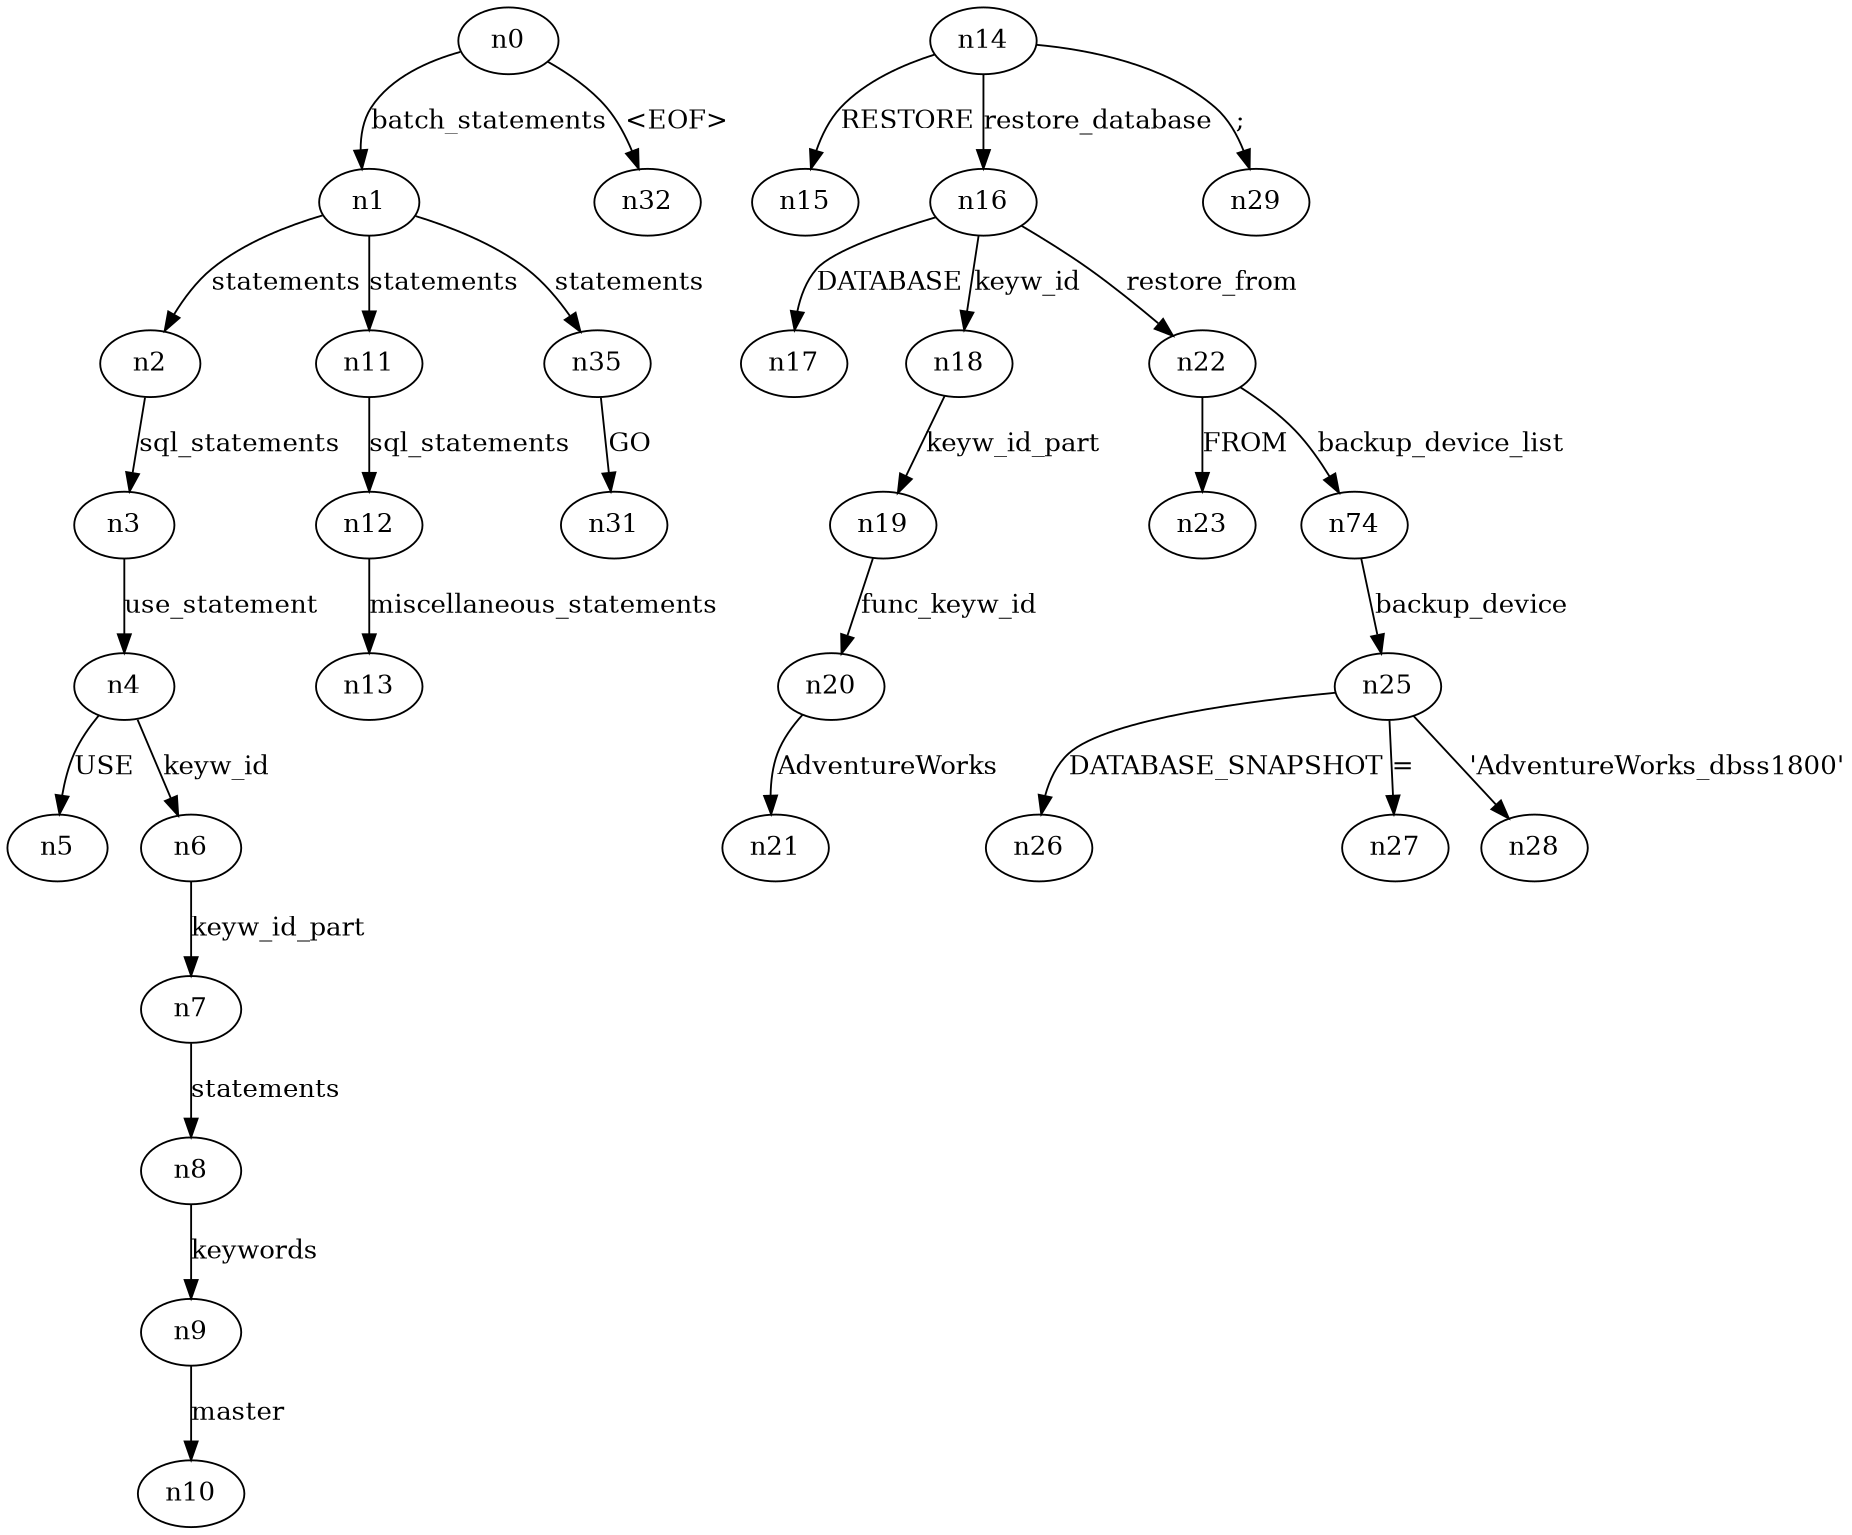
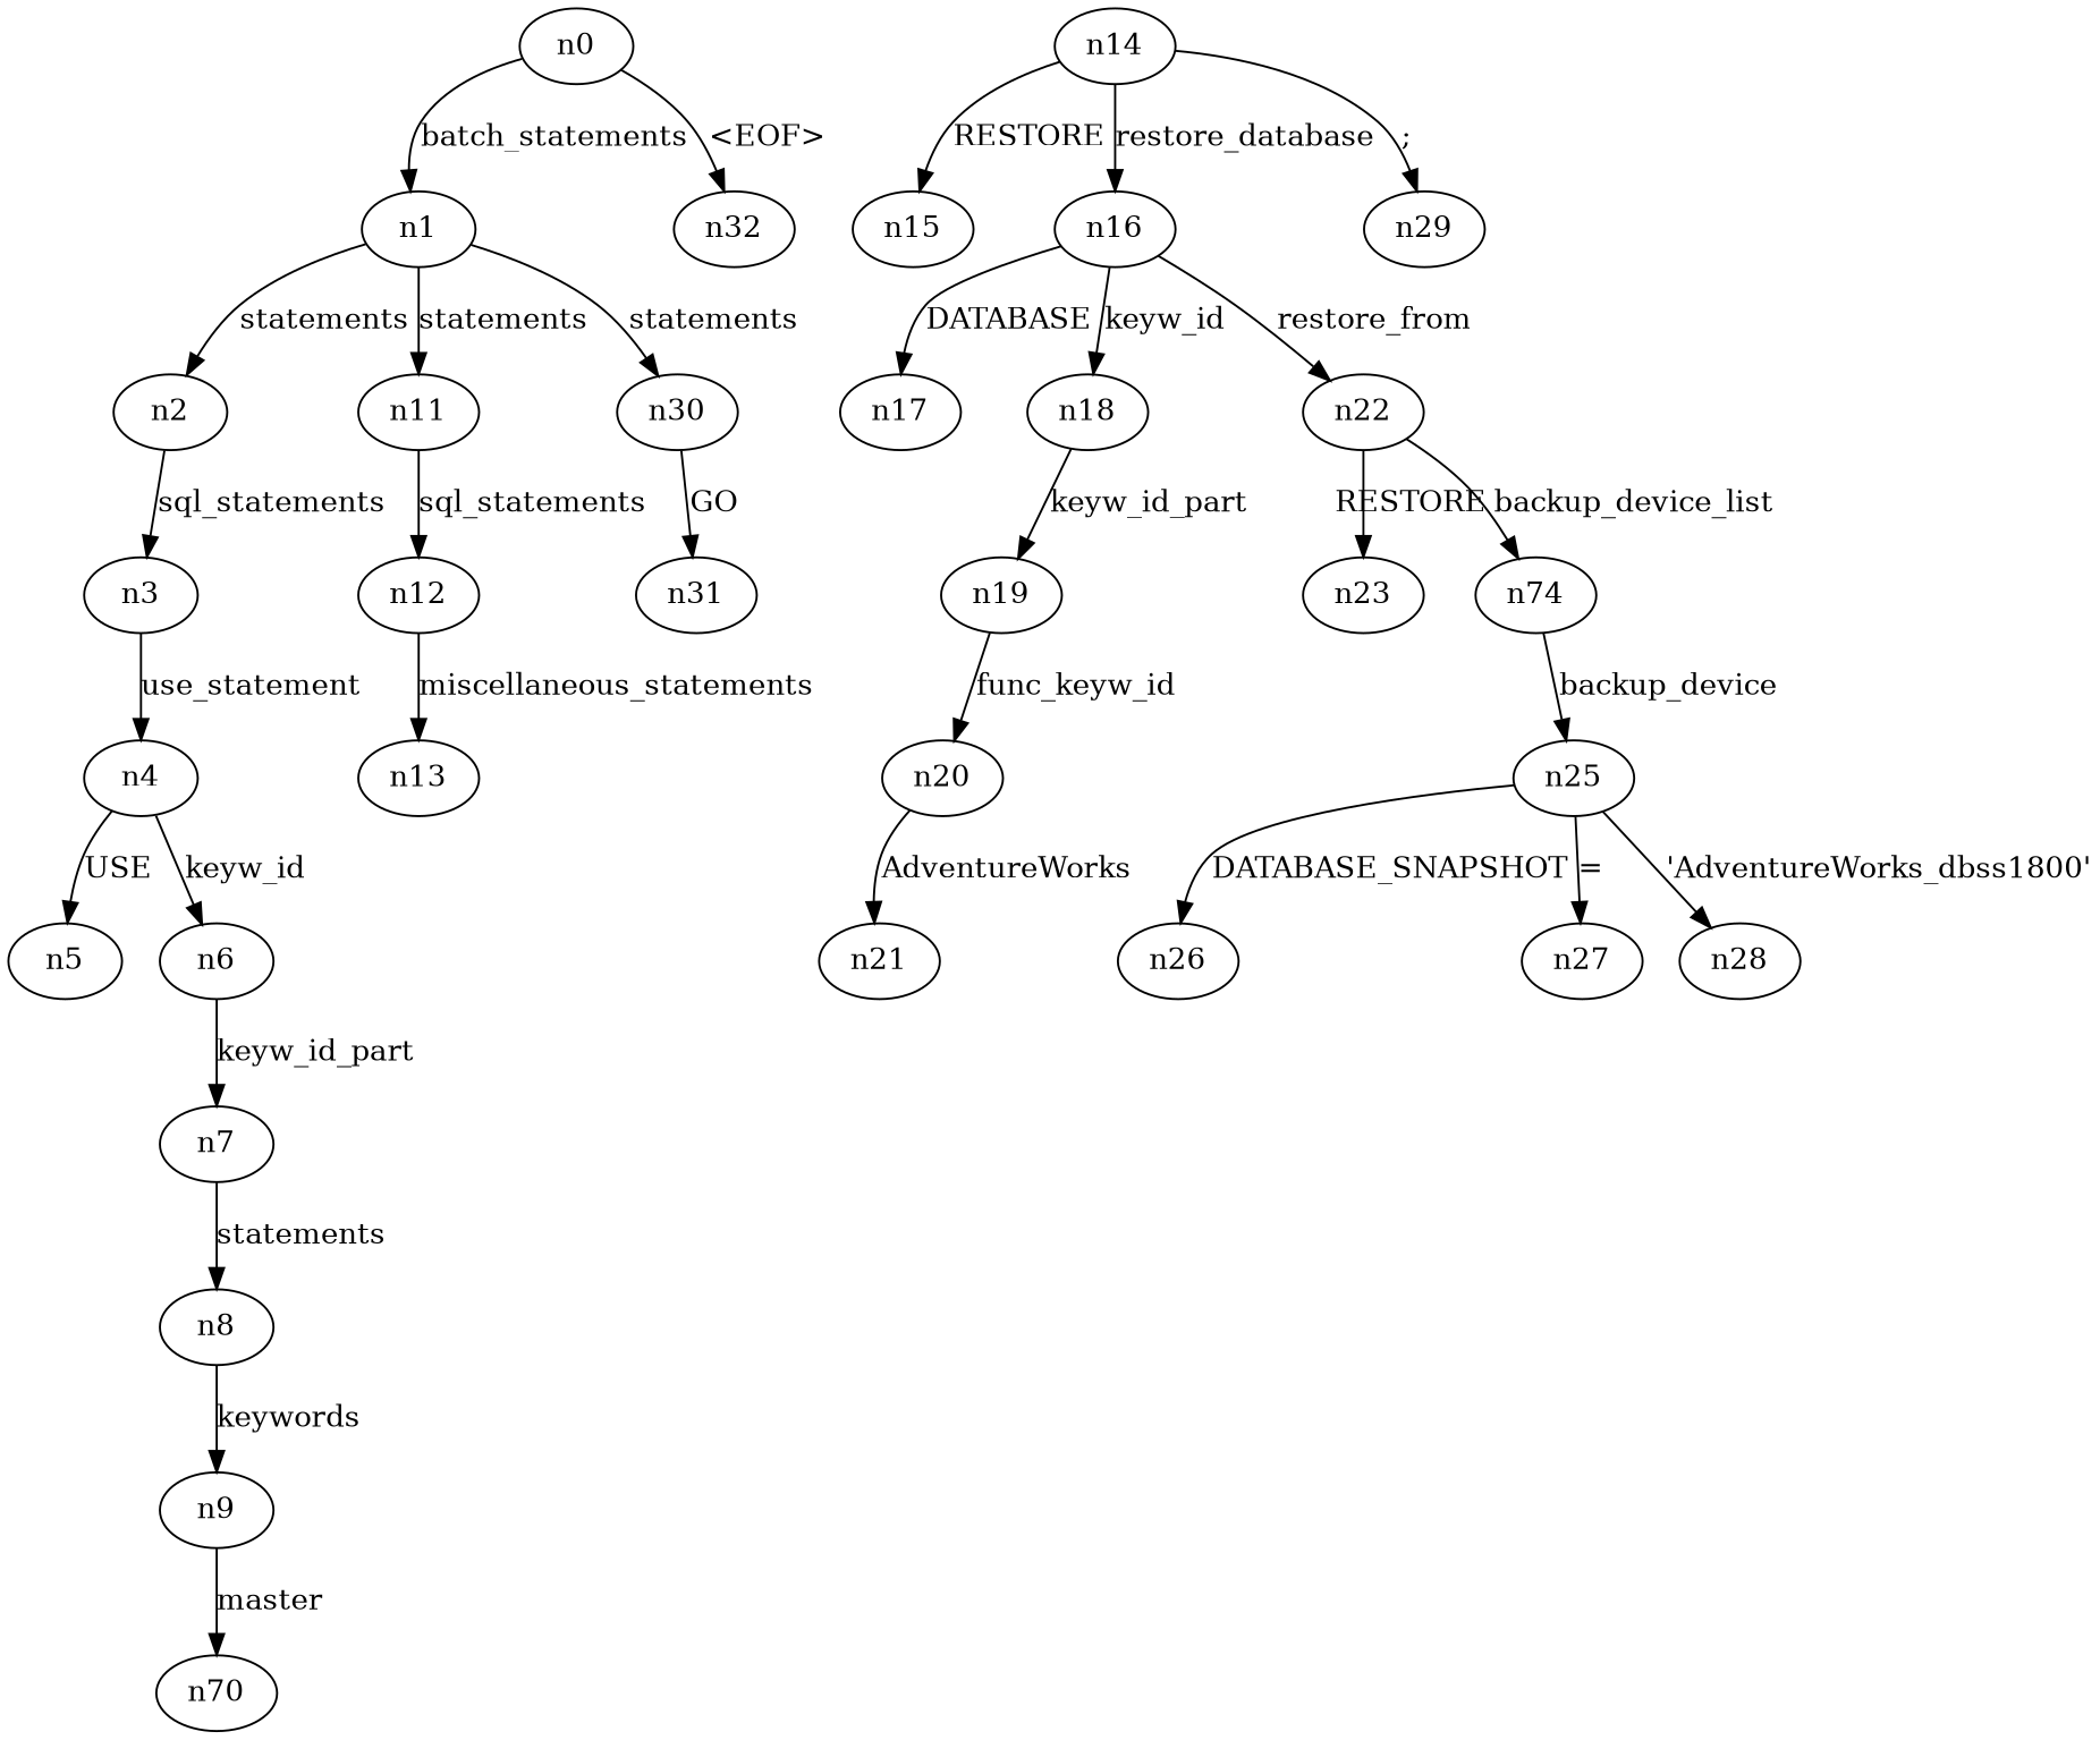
  digraph {
    n0
    n1
    n32
    n2
    n11
-   n30 [label=n35]
+   n30
    n3
    n12
    n31
    n4
    n5
    n6
    n7
    n8
    n9
-   n10
+   n10 [label=n70]
    n13
    n14
    n15
    n16
    n29
    n17
    n18
    n22
    n19
    n23
    n24 [label=n74]
    n20
    n21
    n25
    n26
    n27
    n28
    n0 -> n1 [label=batch_statements]
    n0 -> n32 [label="<EOF>"]
    n1 -> n2 [label=statements]
    n1 -> n11 [label=statements]
    n1 -> n30 [label=statements]
    n2 -> n3 [label=sql_statements]
    n11 -> n12 [label=sql_statements]
    n30 -> n31 [label=GO]
    n3 -> n4 [label=use_statement]
    n12 -> n13 [label=miscellaneous_statements]
    n4 -> n5 [label=USE]
    n4 -> n6 [label=keyw_id]
    n6 -> n7 [label=keyw_id_part]
    n7 -> n8 [label=statements]
    n8 -> n9 [label=keywords]
    n9 -> n10 [label=master]
    n14 -> n15 [label=RESTORE]
    n14 -> n16 [label=restore_database]
    n14 -> n29 [label=";"]
    n16 -> n17 [label=DATABASE]
    n16 -> n18 [label=keyw_id]
    n16 -> n22 [label=restore_from]
    n18 -> n19 [label=keyw_id_part]
-   n22 -> n23 [label=FROM]
+   n22 -> n23 [label=RESTORE]
    n22 -> n24 [label=backup_device_list]
    n19 -> n20 [label=func_keyw_id]
    n24 -> n25 [label=backup_device]
    n20 -> n21 [label=AdventureWorks]
    n25 -> n26 [label=DATABASE_SNAPSHOT]
    n25 -> n27 [label="="]
    n25 -> n28 [label="'AdventureWorks_dbss1800'"]
  }
